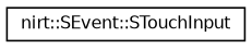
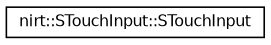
  digraph {
    rankdir=TB
-   n1 [color=black fillcolor=white fontname=Helvetica fontsize=10 height=0.2 label="nirt::SEvent::STouchInput" shape=record style=filled width=0.4]
+   n1 [color=black fillcolor=white fontname=Helvetica fontsize=10 height=0.2 label="nirt::STouchInput::STouchInput" shape=record style=filled width=0.4]
  }
